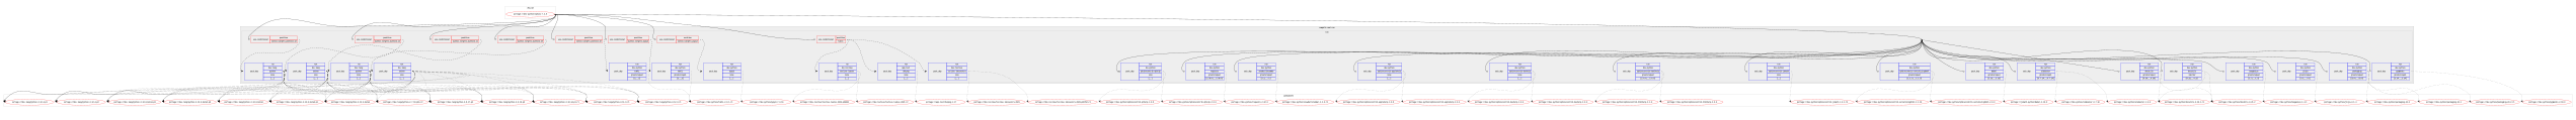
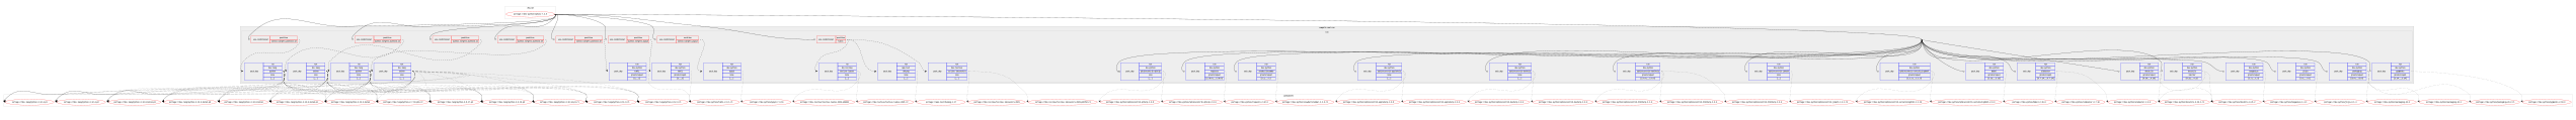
  digraph {
    compound=true
    concentrate=true
    fontname="Liberation Mono"
    fontsize=10
    newrank=true
    rankdir=TB
    ranksep=1.5
    node [color=red fontname="Liberation Mono" fontsize=10]
    edge [arrowhead=vee fontname="Liberation Mono" headport=w style=dotted tailport=e weight=100]
    n1 [label="portage://dev-python/sphinx-7.4.6" width=4]
    n2 [color=blue label=<<TABLE BORDER="0" CELLBORDER="1" CELLSPACING="0" CELLPADDING="4" WIDTH="220"><TR><TD ROWSPAN="6" CELLPADDING="30">pack_dep</TD></TR><TR><TD WIDTH="110">run</TD></TR><TR><TD>dev-texlive</TD></TR><TR><TD>texlive-latexextra</TD></TR><TR><TD>none</TD></TR><TR><TD>[,,]</TD></TR></TABLE>> shape=none]
    n3 [color=blue label=<<TABLE BORDER="0" CELLBORDER="1" CELLSPACING="0" CELLPADDING="4" WIDTH="220"><TR><TD ROWSPAN="6" CELLPADDING="30">pack_dep</TD></TR><TR><TD WIDTH="110">run</TD></TR><TR><TD>dev-texlive</TD></TR><TR><TD>texlive-luatex</TD></TR><TR><TD>none</TD></TR><TR><TD>[,,]</TD></TR></TABLE>> shape=none]
    n4 [color=blue label=<<TABLE BORDER="0" CELLBORDER="1" CELLSPACING="0" CELLPADDING="4" WIDTH="220"><TR><TD ROWSPAN="6" CELLPADDING="30">pack_dep</TD></TR><TR><TD WIDTH="110">run</TD></TR><TR><TD>app-text</TD></TR><TR><TD>dvipng</TD></TR><TR><TD>none</TD></TR><TR><TD>[,,]</TD></TR></TABLE>> shape=none]
    n5 [label=<<TABLE BORDER="0" CELLBORDER="1" CELLSPACING="0" CELLPADDING="4"><TR><TD ROWSPAN="3" CELLPADDING="10">use_conditional</TD></TR><TR><TD>positive</TD></TR><TR><TD>latex</TD></TR></TABLE>> shape=none]
    n6 [color=blue label=<<TABLE BORDER="0" CELLBORDER="1" CELLSPACING="0" CELLPADDING="4" WIDTH="220"><TR><TD ROWSPAN="6" CELLPADDING="30">pack_dep</TD></TR><TR><TD WIDTH="110">run</TD></TR><TR><TD>dev-python</TD></TR><TR><TD>pypy3</TD></TR><TR><TD>none</TD></TR><TR><TD>[,,]</TD></TR></TABLE>> shape=none]
    n7 [label=<<TABLE BORDER="0" CELLBORDER="1" CELLSPACING="0" CELLPADDING="4"><TR><TD ROWSPAN="3" CELLPADDING="10">use_conditional</TD></TR><TR><TD>positive</TD></TR><TR><TD>python_targets_pypy3</TD></TR></TABLE>> shape=none]
    n8 [color=blue label=<<TABLE BORDER="0" CELLBORDER="1" CELLSPACING="0" CELLPADDING="4" WIDTH="220"><TR><TD ROWSPAN="6" CELLPADDING="30">pack_dep</TD></TR><TR><TD WIDTH="110">run</TD></TR><TR><TD>dev-python</TD></TR><TR><TD>tomli</TD></TR><TR><TD>greaterequal</TD></TR><TR><TD>[2,,,2]</TD></TR></TABLE>> shape=none]
    n9 [label=<<TABLE BORDER="0" CELLBORDER="1" CELLSPACING="0" CELLPADDING="4"><TR><TD ROWSPAN="3" CELLPADDING="10">use_conditional</TD></TR><TR><TD>positive</TD></TR><TR><TD>python_targets_pypy3</TD></TR></TABLE>> shape=none]
    n10 [color=blue label=<<TABLE BORDER="0" CELLBORDER="1" CELLSPACING="0" CELLPADDING="4" WIDTH="220"><TR><TD ROWSPAN="6" CELLPADDING="30">pack_dep</TD></TR><TR><TD WIDTH="110">run</TD></TR><TR><TD>dev-lang</TD></TR><TR><TD>python</TD></TR><TR><TD>none</TD></TR><TR><TD>[,,]</TD></TR></TABLE>> shape=none]
    n11 [label=<<TABLE BORDER="0" CELLBORDER="1" CELLSPACING="0" CELLPADDING="4"><TR><TD ROWSPAN="3" CELLPADDING="10">use_conditional</TD></TR><TR><TD>positive</TD></TR><TR><TD>python_targets_python3_10</TD></TR></TABLE>> shape=none]
    n12 [color=blue label=<<TABLE BORDER="0" CELLBORDER="1" CELLSPACING="0" CELLPADDING="4" WIDTH="220"><TR><TD ROWSPAN="6" CELLPADDING="30">pack_dep</TD></TR><TR><TD WIDTH="110">run</TD></TR><TR><TD>dev-python</TD></TR><TR><TD>tomli</TD></TR><TR><TD>greaterequal</TD></TR><TR><TD>[2,,,2]</TD></TR></TABLE>> shape=none]
    n13 [label=<<TABLE BORDER="0" CELLBORDER="1" CELLSPACING="0" CELLPADDING="4"><TR><TD ROWSPAN="3" CELLPADDING="10">use_conditional</TD></TR><TR><TD>positive</TD></TR><TR><TD>python_targets_python3_10</TD></TR></TABLE>> shape=none]
    n14 [color=blue label=<<TABLE BORDER="0" CELLBORDER="1" CELLSPACING="0" CELLPADDING="4" WIDTH="220"><TR><TD ROWSPAN="6" CELLPADDING="30">pack_dep</TD></TR><TR><TD WIDTH="110">run</TD></TR><TR><TD>dev-lang</TD></TR><TR><TD>python</TD></TR><TR><TD>none</TD></TR><TR><TD>[,,]</TD></TR></TABLE>> shape=none]
    n15 [label=<<TABLE BORDER="0" CELLBORDER="1" CELLSPACING="0" CELLPADDING="4"><TR><TD ROWSPAN="3" CELLPADDING="10">use_conditional</TD></TR><TR><TD>positive</TD></TR><TR><TD>python_targets_python3_11</TD></TR></TABLE>> shape=none]
    n16 [color=blue label=<<TABLE BORDER="0" CELLBORDER="1" CELLSPACING="0" CELLPADDING="4" WIDTH="220"><TR><TD ROWSPAN="6" CELLPADDING="30">pack_dep</TD></TR><TR><TD WIDTH="110">run</TD></TR><TR><TD>dev-lang</TD></TR><TR><TD>python</TD></TR><TR><TD>none</TD></TR><TR><TD>[,,]</TD></TR></TABLE>> shape=none]
    n17 [label=<<TABLE BORDER="0" CELLBORDER="1" CELLSPACING="0" CELLPADDING="4"><TR><TD ROWSPAN="3" CELLPADDING="10">use_conditional</TD></TR><TR><TD>positive</TD></TR><TR><TD>python_targets_python3_12</TD></TR></TABLE>> shape=none]
    n18 [color=blue label=<<TABLE BORDER="0" CELLBORDER="1" CELLSPACING="0" CELLPADDING="4" WIDTH="220"><TR><TD ROWSPAN="6" CELLPADDING="30">pack_dep</TD></TR><TR><TD WIDTH="110">run</TD></TR><TR><TD>dev-lang</TD></TR><TR><TD>python</TD></TR><TR><TD>none</TD></TR><TR><TD>[,,]</TD></TR></TABLE>> shape=none]
    n19 [label=<<TABLE BORDER="0" CELLBORDER="1" CELLSPACING="0" CELLPADDING="4"><TR><TD ROWSPAN="3" CELLPADDING="10">use_conditional</TD></TR><TR><TD>positive</TD></TR><TR><TD>python_targets_python3_13</TD></TR></TABLE>> shape=none]
    n20 [color=blue label=<<TABLE BORDER="0" CELLBORDER="1" CELLSPACING="0" CELLPADDING="4" WIDTH="220"><TR><TD ROWSPAN="6" CELLPADDING="30">pack_dep</TD></TR><TR><TD WIDTH="110">run</TD></TR><TR><TD>dev-python</TD></TR><TR><TD>Babel</TD></TR><TR><TD>greaterequal</TD></TR><TR><TD>[2.13,,,2.13]</TD></TR></TABLE>> shape=none]
    n21 [color=blue label=<<TABLE BORDER="0" CELLBORDER="1" CELLSPACING="0" CELLPADDING="4" WIDTH="220"><TR><TD ROWSPAN="6" CELLPADDING="30">pack_dep</TD></TR><TR><TD WIDTH="110">run</TD></TR><TR><TD>dev-python</TD></TR><TR><TD>alabaster</TD></TR><TR><TD>greaterequal</TD></TR><TR><TD>[0.7.14,,,0.7.14]</TD></TR></TABLE>> shape=none]
    n22 [color=blue label=<<TABLE BORDER="0" CELLBORDER="1" CELLSPACING="0" CELLPADDING="4" WIDTH="220"><TR><TD ROWSPAN="6" CELLPADDING="30">pack_dep</TD></TR><TR><TD WIDTH="110">run</TD></TR><TR><TD>dev-python</TD></TR><TR><TD>docutils</TD></TR><TR><TD>greaterequal</TD></TR><TR><TD>[0.20,,,0.20]</TD></TR></TABLE>> shape=none]
    n23 [color=blue label=<<TABLE BORDER="0" CELLBORDER="1" CELLSPACING="0" CELLPADDING="4" WIDTH="220"><TR><TD ROWSPAN="6" CELLPADDING="30">pack_dep</TD></TR><TR><TD WIDTH="110">run</TD></TR><TR><TD>dev-python</TD></TR><TR><TD>docutils</TD></TR><TR><TD>smaller</TD></TR><TR><TD>[0.22,,,0.22]</TD></TR></TABLE>> shape=none]
    n24 [color=blue label=<<TABLE BORDER="0" CELLBORDER="1" CELLSPACING="0" CELLPADDING="4" WIDTH="220"><TR><TD ROWSPAN="6" CELLPADDING="30">pack_dep</TD></TR><TR><TD WIDTH="110">run</TD></TR><TR><TD>dev-python</TD></TR><TR><TD>imagesize</TD></TR><TR><TD>greaterequal</TD></TR><TR><TD>[1.3,,,1.3]</TD></TR></TABLE>> shape=none]
    n25 [color=blue label=<<TABLE BORDER="0" CELLBORDER="1" CELLSPACING="0" CELLPADDING="4" WIDTH="220"><TR><TD ROWSPAN="6" CELLPADDING="30">pack_dep</TD></TR><TR><TD WIDTH="110">run</TD></TR><TR><TD>dev-python</TD></TR><TR><TD>jinja</TD></TR><TR><TD>greaterequal</TD></TR><TR><TD>[3.1,,,3.1]</TD></TR></TABLE>> shape=none]
    n26 [color=blue label=<<TABLE BORDER="0" CELLBORDER="1" CELLSPACING="0" CELLPADDING="4" WIDTH="220"><TR><TD ROWSPAN="6" CELLPADDING="30">pack_dep</TD></TR><TR><TD WIDTH="110">run</TD></TR><TR><TD>dev-python</TD></TR><TR><TD>packaging</TD></TR><TR><TD>greaterequal</TD></TR><TR><TD>[23.0,,,23.0]</TD></TR></TABLE>> shape=none]
    n27 [color=blue label=<<TABLE BORDER="0" CELLBORDER="1" CELLSPACING="0" CELLPADDING="4" WIDTH="220"><TR><TD ROWSPAN="6" CELLPADDING="30">pack_dep</TD></TR><TR><TD WIDTH="110">run</TD></TR><TR><TD>dev-python</TD></TR><TR><TD>pygments</TD></TR><TR><TD>greaterequal</TD></TR><TR><TD>[2.14,,,2.14]</TD></TR></TABLE>> shape=none]
    n28 [color=blue label=<<TABLE BORDER="0" CELLBORDER="1" CELLSPACING="0" CELLPADDING="4" WIDTH="220"><TR><TD ROWSPAN="6" CELLPADDING="30">pack_dep</TD></TR><TR><TD WIDTH="110">run</TD></TR><TR><TD>dev-python</TD></TR><TR><TD>sphinxcontrib-qthelp</TD></TR><TR><TD>none</TD></TR><TR><TD>[,,]</TD></TR></TABLE>> shape=none]
    n29 [color=blue label=<<TABLE BORDER="0" CELLBORDER="1" CELLSPACING="0" CELLPADDING="4" WIDTH="220"><TR><TD ROWSPAN="6" CELLPADDING="30">pack_dep</TD></TR><TR><TD WIDTH="110">run</TD></TR><TR><TD>dev-python</TD></TR><TR><TD>requests</TD></TR><TR><TD>greaterequal</TD></TR><TR><TD>[2.30.0,,,2.30.0]</TD></TR></TABLE>> shape=none]
    n30 [color=blue label=<<TABLE BORDER="0" CELLBORDER="1" CELLSPACING="0" CELLPADDING="4" WIDTH="220"><TR><TD ROWSPAN="6" CELLPADDING="30">pack_dep</TD></TR><TR><TD WIDTH="110">run</TD></TR><TR><TD>dev-python</TD></TR><TR><TD>snowballstemmer</TD></TR><TR><TD>greaterequal</TD></TR><TR><TD>[2.2,,,2.2]</TD></TR></TABLE>> shape=none]
    n31 [color=blue label=<<TABLE BORDER="0" CELLBORDER="1" CELLSPACING="0" CELLPADDING="4" WIDTH="220"><TR><TD ROWSPAN="6" CELLPADDING="30">pack_dep</TD></TR><TR><TD WIDTH="110">run</TD></TR><TR><TD>dev-python</TD></TR><TR><TD>sphinxcontrib-applehelp</TD></TR><TR><TD>none</TD></TR><TR><TD>[,,]</TD></TR></TABLE>> shape=none]
    n32 [color=blue label=<<TABLE BORDER="0" CELLBORDER="1" CELLSPACING="0" CELLPADDING="4" WIDTH="220"><TR><TD ROWSPAN="6" CELLPADDING="30">pack_dep</TD></TR><TR><TD WIDTH="110">run</TD></TR><TR><TD>dev-python</TD></TR><TR><TD>sphinxcontrib-devhelp</TD></TR><TR><TD>none</TD></TR><TR><TD>[,,]</TD></TR></TABLE>> shape=none]
    n33 [color=blue label=<<TABLE BORDER="0" CELLBORDER="1" CELLSPACING="0" CELLPADDING="4" WIDTH="220"><TR><TD ROWSPAN="6" CELLPADDING="30">pack_dep</TD></TR><TR><TD WIDTH="110">run</TD></TR><TR><TD>dev-python</TD></TR><TR><TD>sphinxcontrib-htmlhelp</TD></TR><TR><TD>greaterequal</TD></TR><TR><TD>[2.0.0,,,2.0.0]</TD></TR></TABLE>> shape=none]
    n34 [color=blue label=<<TABLE BORDER="0" CELLBORDER="1" CELLSPACING="0" CELLPADDING="4" WIDTH="220"><TR><TD ROWSPAN="6" CELLPADDING="30">pack_dep</TD></TR><TR><TD WIDTH="110">run</TD></TR><TR><TD>dev-python</TD></TR><TR><TD>sphinxcontrib-jsmath</TD></TR><TR><TD>none</TD></TR><TR><TD>[,,]</TD></TR></TABLE>> shape=none]
    n35 [color=blue label=<<TABLE BORDER="0" CELLBORDER="1" CELLSPACING="0" CELLPADDING="4" WIDTH="220"><TR><TD ROWSPAN="6" CELLPADDING="30">pack_dep</TD></TR><TR><TD WIDTH="110">run</TD></TR><TR><TD>dev-python</TD></TR><TR><TD>sphinxcontrib-serializinghtml</TD></TR><TR><TD>greaterequal</TD></TR><TR><TD>[1.1.9,,,1.1.9]</TD></TR></TABLE>> shape=none]
    n36 [label="portage://dev-texlive/texlive-luatex-2023_p69404" width=4]
    n37 [label="portage://dev-texlive/texlive-luatex-2021-r2" width=4]
    n38 [label="portage://dev-texlive/texlive-latexextra-2023_p69752-r4" width=4]
    n39 [label="portage://dev-texlive/texlive-latexextra-2021" width=4]
    n40 [label="portage://app-text/dvipng-1.17" width=4]
    n41 [label="portage://dev-python/pypy3-7.3.16" width=4]
    n42 [label="portage://dev-python/tomli-2.0.1-r1" width=4]
    n43 [label="portage://dev-lang/python-3.13.0_beta4" width=4]
    n44 [label="portage://dev-lang/python-3.13.0_beta3_p1" width=4]
    n45 [label="portage://dev-lang/python-3.13.0_beta3" width=4]
    n46 [label="portage://dev-lang/python-3.13.0_beta2_p9" width=4]
    n47 [label="portage://dev-lang/python-3.13.0_beta1_p3" width=4]
    n48 [label="portage://dev-lang/python-3.12.4_p2" width=4]
    n49 [label="portage://dev-lang/python-3.12.4_p1" width=4]
    n50 [label="portage://dev-lang/python-3.12.3-r1" width=4]
    n51 [label="portage://dev-lang/python-3.11.9-r1" width=4]
    n52 [label="portage://dev-lang/python-3.10.14_p1-r1" width=4]
    n53 [label="portage://dev-lang/python-3.9.19_p3" width=4]
    n54 [label="portage://dev-lang/python-3.8.17_p2" width=4]
    n55 [label="portage://dev-lang/python-2.7.18_p16-r2" width=4]
-   n56 [label="portage://jsmath-python/Babel-2.15.0" width=4]
+   n56 [label="portage://dev-python/Babel-2.15.0" width=4]
    n57 [label="portage://dev-python/alabaster-1.0.0" width=4]
    n58 [label="portage://dev-python/alabaster-0.7.16" width=4]
    n59 [label="portage://dev-python/docutils-0.21.2" width=4]
    n60 [label="portage://dev-python/docutils-0.20.1-r1" width=4]
    n61 [label="portage://dev-python/imagesize-1.4.1" width=4]
    n62 [label="portage://dev-python/jinja-3.1.4" width=4]
    n63 [label="portage://dev-python/packaging-24.1" width=4]
    n64 [label="portage://dev-python/packaging-24.0" width=4]
    n65 [label="portage://dev-python/packaging-23.2-r1" width=4]
    n66 [label="portage://dev-python/pygments-2.18.0" width=4]
    n67 [label="portage://dev-python/requests-2.32.3" width=4]
    n68 [label="portage://dev-python/snowballstemmer-2.2.0-r1" width=4]
    n69 [label="portage://dev-python/sphinxcontrib-applehelp-2.0.0" width=4]
    n70 [label="portage://dev-python/sphinxcontrib-applehelp-1.0.8" width=4]
    n71 [label="portage://dev-python/sphinxcontrib-devhelp-2.0.0" width=4]
    n72 [label="portage://dev-python/sphinxcontrib-devhelp-1.0.6" width=4]
    n73 [label="portage://dev-python/sphinxcontrib-htmlhelp-2.1.0" width=4]
+   n74 [label="portage://dev-python/sphinxcontrib-htmlhelp-2.0.6" width=4]
    n75 [label="portage://dev-python/sphinxcontrib-htmlhelp-2.0.5" width=4]
    n76 [label="portage://dev-python/sphinxcontrib-jsmath-1.0.1-r3" width=4]
    n77 [label="portage://dev-python/sphinxcontrib-qthelp-2.0.0" width=4]
    n78 [label="portage://dev-python/sphinxcontrib-qthelp-1.0.8" width=4]
    n79 [label="portage://dev-python/sphinxcontrib-serializinghtml-2.0.0" width=4]
    n80 [label="portage://dev-python/sphinxcontrib-serializinghtml-1.1.10" width=4]
    subgraph cluster_1 {
      color=gray
      label=<<i>ebuild</i>>
      n1
    }
    subgraph cluster_2 {
      color=gray
      label=<<i>dependencies</i>>
      subgraph cluster_3 {
        color=gray
        fillcolor="#eeeeee"
        label=<<i>compile</i>>
        style=filled
      }
      subgraph cluster_4 {
        color=gray
        fillcolor="#eeeeee"
        label=<<i>compile and run</i>>
        style=filled
      }
      subgraph cluster_5 {
        color=gray
        fillcolor="#eeeeee"
        label=<<i>run</i>>
        style=filled
        subgraph sub_6 {
          color=gray
          fillcolor="#eeeeee"
          label=<<i>run</i>>
          style=filled
          n5
          subgraph sub_7 {
            color=gray
            fillcolor="#eeeeee"
            label=<<i>run</i>>
            style=filled
            n2
          }
          subgraph sub_8 {
            color=gray
            fillcolor="#eeeeee"
            label=<<i>run</i>>
            style=filled
            n3
          }
          subgraph sub_9 {
            color=gray
            fillcolor="#eeeeee"
            label=<<i>run</i>>
            style=filled
            n4
          }
        }
        subgraph sub_10 {
          color=gray
          fillcolor="#eeeeee"
          label=<<i>run</i>>
          style=filled
          n7
          subgraph sub_11 {
            color=gray
            fillcolor="#eeeeee"
            label=<<i>run</i>>
            style=filled
            n6
          }
        }
        subgraph sub_12 {
          color=gray
          fillcolor="#eeeeee"
          label=<<i>run</i>>
          style=filled
          n9
          subgraph sub_13 {
            color=gray
            fillcolor="#eeeeee"
            label=<<i>run</i>>
            style=filled
            n8
          }
        }
        subgraph sub_14 {
          color=gray
          fillcolor="#eeeeee"
          label=<<i>run</i>>
          style=filled
          n11
          subgraph sub_15 {
            color=gray
            fillcolor="#eeeeee"
            label=<<i>run</i>>
            style=filled
            n10
          }
        }
        subgraph sub_16 {
          color=gray
          fillcolor="#eeeeee"
          label=<<i>run</i>>
          style=filled
          n13
          subgraph sub_17 {
            color=gray
            fillcolor="#eeeeee"
            label=<<i>run</i>>
            style=filled
            n12
          }
        }
        subgraph sub_18 {
          color=gray
          fillcolor="#eeeeee"
          label=<<i>run</i>>
          style=filled
          n15
          subgraph sub_19 {
            color=gray
            fillcolor="#eeeeee"
            label=<<i>run</i>>
            style=filled
            n14
          }
        }
        subgraph sub_20 {
          color=gray
          fillcolor="#eeeeee"
          label=<<i>run</i>>
          style=filled
          n17
          subgraph sub_21 {
            color=gray
            fillcolor="#eeeeee"
            label=<<i>run</i>>
            style=filled
            n16
          }
        }
        subgraph sub_22 {
          color=gray
          fillcolor="#eeeeee"
          label=<<i>run</i>>
          style=filled
          n19
          subgraph sub_23 {
            color=gray
            fillcolor="#eeeeee"
            label=<<i>run</i>>
            style=filled
            n18
          }
        }
        subgraph sub_24 {
          color=gray
          fillcolor="#eeeeee"
          label=<<i>run</i>>
          style=filled
          n20
        }
        subgraph sub_25 {
          color=gray
          fillcolor="#eeeeee"
          label=<<i>run</i>>
          style=filled
          n21
        }
        subgraph sub_26 {
          color=gray
          fillcolor="#eeeeee"
          label=<<i>run</i>>
          style=filled
          n22
        }
        subgraph sub_27 {
          color=gray
          fillcolor="#eeeeee"
          label=<<i>run</i>>
          style=filled
          n23
        }
        subgraph sub_28 {
          color=gray
          fillcolor="#eeeeee"
          label=<<i>run</i>>
          style=filled
          n24
        }
        subgraph sub_29 {
          color=gray
          fillcolor="#eeeeee"
          label=<<i>run</i>>
          style=filled
          n25
        }
        subgraph sub_30 {
          color=gray
          fillcolor="#eeeeee"
          label=<<i>run</i>>
          style=filled
          n26
        }
        subgraph sub_31 {
          color=gray
          fillcolor="#eeeeee"
          label=<<i>run</i>>
          style=filled
          n27
        }
        subgraph sub_32 {
          color=gray
          fillcolor="#eeeeee"
          label=<<i>run</i>>
          style=filled
          n28
        }
        subgraph sub_33 {
          color=gray
          fillcolor="#eeeeee"
          label=<<i>run</i>>
          style=filled
          n29
        }
        subgraph sub_34 {
          color=gray
          fillcolor="#eeeeee"
          label=<<i>run</i>>
          style=filled
          n30
        }
        subgraph sub_35 {
          color=gray
          fillcolor="#eeeeee"
          label=<<i>run</i>>
          style=filled
          n31
        }
        subgraph sub_36 {
          color=gray
          fillcolor="#eeeeee"
          label=<<i>run</i>>
          style=filled
          n32
        }
        subgraph sub_37 {
          color=gray
          fillcolor="#eeeeee"
          label=<<i>run</i>>
          style=filled
          n33
        }
        subgraph sub_38 {
          color=gray
          fillcolor="#eeeeee"
          label=<<i>run</i>>
          style=filled
          n34
        }
        subgraph sub_39 {
          color=gray
          fillcolor="#eeeeee"
          label=<<i>run</i>>
          style=filled
          n35
        }
      }
    }
    subgraph cluster_40 {
      color=gray
      label=<<i>candidates</i>>
      rank=same
      subgraph sub_41 {
        color=black
        label=<<i>candidates</i>>
        nodesep=1
        rank=same
        n36
        n37
      }
      subgraph sub_42 {
        color=black
        label=<<i>candidates</i>>
        nodesep=1
        rank=same
        n38
        n39
      }
      subgraph sub_43 {
        color=black
        label=<<i>candidates</i>>
        nodesep=1
        rank=same
        n40
      }
      subgraph sub_44 {
        color=black
        label=<<i>candidates</i>>
        nodesep=1
        rank=same
        n41
      }
      subgraph sub_45 {
        color=black
        label=<<i>candidates</i>>
        nodesep=1
        rank=same
        n42
      }
      subgraph sub_46 {
        color=black
        label=<<i>candidates</i>>
        nodesep=1
        rank=same
        n43
        n44
        n45
        n46
        n47
        n48
        n49
        n50
        n51
        n52
        n53
        n54
        n55
      }
      subgraph sub_47 {
        color=black
        label=<<i>candidates</i>>
        nodesep=1
        rank=same
        n42
      }
      subgraph sub_48 {
        color=black
        label=<<i>candidates</i>>
        nodesep=1
        rank=same
        n43
        n44
        n45
        n46
        n47
        n48
        n49
        n50
        n51
        n52
        n53
        n54
        n55
      }
      subgraph sub_49 {
        color=black
        label=<<i>candidates</i>>
        nodesep=1
        rank=same
        n43
        n44
        n45
        n46
        n47
        n48
        n49
        n50
        n51
        n52
        n53
        n54
        n55
      }
      subgraph sub_50 {
        color=black
        label=<<i>candidates</i>>
        nodesep=1
        rank=same
        n43
        n44
        n45
        n46
        n47
        n48
        n49
        n50
        n51
        n52
        n53
        n54
        n55
      }
      subgraph sub_51 {
        color=black
        label=<<i>candidates</i>>
        nodesep=1
        rank=same
        n56
      }
      subgraph sub_52 {
        color=black
        label=<<i>candidates</i>>
        nodesep=1
        rank=same
        n57
        n58
      }
      subgraph sub_53 {
        color=black
        label=<<i>candidates</i>>
        nodesep=1
        rank=same
        n59
        n60
      }
      subgraph sub_54 {
        color=black
        label=<<i>candidates</i>>
        nodesep=1
        rank=same
        n59
        n60
      }
      subgraph sub_55 {
        color=black
        label=<<i>candidates</i>>
        nodesep=1
        rank=same
        n61
      }
      subgraph sub_56 {
        color=black
        label=<<i>candidates</i>>
        nodesep=1
        rank=same
        n62
      }
      subgraph sub_57 {
        color=black
        label=<<i>candidates</i>>
        nodesep=1
        rank=same
        n63
        n64
        n65
      }
      subgraph sub_58 {
        color=black
        label=<<i>candidates</i>>
        nodesep=1
        rank=same
        n66
      }
      subgraph sub_59 {
        color=black
        label=<<i>candidates</i>>
        nodesep=1
        rank=same
        n67
      }
      subgraph sub_60 {
        color=black
        label=<<i>candidates</i>>
        nodesep=1
        rank=same
        n68
      }
      subgraph sub_61 {
        color=black
        label=<<i>candidates</i>>
        nodesep=1
        rank=same
        n69
        n70
      }
      subgraph sub_62 {
        color=black
        label=<<i>candidates</i>>
        nodesep=1
        rank=same
        n71
        n72
      }
      subgraph sub_63 {
        color=black
        label=<<i>candidates</i>>
        nodesep=1
        rank=same
        n73
+       n74
        n75
      }
      subgraph sub_64 {
        color=black
        label=<<i>candidates</i>>
        nodesep=1
        rank=same
        n76
      }
      subgraph sub_65 {
        color=black
        label=<<i>candidates</i>>
        nodesep=1
        rank=same
        n77
        n78
      }
      subgraph sub_66 {
        color=black
        label=<<i>candidates</i>>
        nodesep=1
        rank=same
        n79
        n80
      }
    }
    n1 -> n5 [arrowhead=odot style=solid weight=20]
    n1 -> n7 [arrowhead=odot style=solid weight=20]
    n1 -> n9 [arrowhead=odot style=solid weight=20]
    n1 -> n11 [arrowhead=odot style=solid weight=20]
    n1 -> n13 [arrowhead=odot style=solid weight=20]
    n1 -> n15 [arrowhead=odot style=solid weight=20]
    n1 -> n17 [arrowhead=odot style=solid weight=20]
    n1 -> n19 [arrowhead=odot style=solid weight=20]
    n1 -> n20 [arrowhead=odot style=solid weight=20]
    n1 -> n21 [arrowhead=odot style=solid weight=20]
    n1 -> n22 [arrowhead=odot style=solid weight=20]
    n1 -> n23 [arrowhead=odot style=solid weight=20]
    n1 -> n24 [arrowhead=odot style=solid weight=20]
    n1 -> n25 [arrowhead=odot style=solid weight=20]
    n1 -> n26 [arrowhead=odot style=solid weight=20]
    n1 -> n27 [arrowhead=odot style=solid weight=20]
    n1 -> n28 [arrowhead=odot style=solid weight=20]
    n1 -> n29 [arrowhead=odot style=solid weight=20]
    n1 -> n30 [arrowhead=odot style=solid weight=20]
    n1 -> n31 [arrowhead=odot style=solid weight=20]
    n1 -> n32 [arrowhead=odot style=solid weight=20]
    n1 -> n33 [arrowhead=odot style=solid weight=20]
    n1 -> n34 [arrowhead=odot style=solid weight=20]
    n1 -> n35 [arrowhead=odot style=solid weight=20]
    n2 -> n38
    n2 -> n39
    n3 -> n36
    n3 -> n37
    n4 -> n40
    n5 -> n2 [style=dashed weight=20]
    n5 -> n3 [style=dashed weight=20]
    n5 -> n4 [style=dashed weight=20]
    n6 -> n41
    n7 -> n6 [style=dashed weight=20]
    n8 -> n42
    n9 -> n8 [style=dashed weight=20]
    n10 -> n43
    n10 -> n44
    n10 -> n45
    n10 -> n46
    n10 -> n47
    n10 -> n48
    n10 -> n49
    n10 -> n50
    n10 -> n51
    n10 -> n52
    n10 -> n53
    n10 -> n54
    n10 -> n55
    n11 -> n10 [style=dashed weight=20]
    n12 -> n42
    n13 -> n12 [style=dashed weight=20]
    n14 -> n43
    n14 -> n44
    n14 -> n45
    n14 -> n46
    n14 -> n47
    n14 -> n48
    n14 -> n49
    n14 -> n50
    n14 -> n51
    n14 -> n52
    n14 -> n53
    n14 -> n54
    n14 -> n55
    n15 -> n14 [style=dashed weight=20]
    n16 -> n43
    n16 -> n44
    n16 -> n45
    n16 -> n46
    n16 -> n47
    n16 -> n48
    n16 -> n49
    n16 -> n50
    n16 -> n51
    n16 -> n52
    n16 -> n53
    n16 -> n54
    n16 -> n55
    n17 -> n16 [style=dashed weight=20]
    n18 -> n43
    n18 -> n44
    n18 -> n45
    n18 -> n46
    n18 -> n47
    n18 -> n48
    n18 -> n49
    n18 -> n50
    n18 -> n51
    n18 -> n52
    n18 -> n53
    n18 -> n54
    n18 -> n55
    n19 -> n18 [style=dashed weight=20]
    n20 -> n56
    n21 -> n57
    n21 -> n58
    n22 -> n59
    n22 -> n60
    n23 -> n59
    n23 -> n60
    n24 -> n61
    n25 -> n62
    n26 -> n63
    n26 -> n64
    n26 -> n65
    n27 -> n66
    n28 -> n77
    n28 -> n78
    n29 -> n67
    n30 -> n68
    n31 -> n69
    n31 -> n70
    n32 -> n71
    n32 -> n72
    n33 -> n73
+   n33 -> n74
    n33 -> n75
    n34 -> n76
    n35 -> n79
    n35 -> n80
  }
